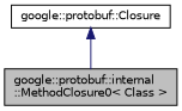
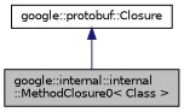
  digraph {
    node [color=black fontname=Helvetica fontsize=10 shape=record style=filled]
-   n1 [fillcolor=grey75 fontcolor=black height=0.2 label="google::protobuf::internal\l::MethodClosure0\< Class \>" width=0.4]
+   n1 [fillcolor=grey75 fontcolor=black height=0.2 label="google::internal::internal\l::MethodClosure0\< Class \>" width=0.4]
    n2 [fillcolor=white height=0.2 label="google::protobuf::Closure" width=0.4]
    n2 -> n1 [color=midnightblue dir=back fontname=Helvetica fontsize=10 labelfontname=Helvetica labelfontsize=10 style=solid]
  }
